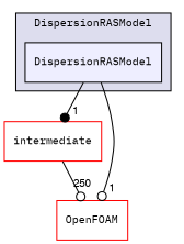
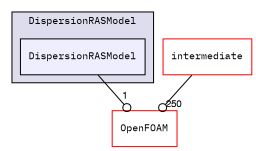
  digraph {
    compound=true
    fontname="IBM Plex Mono"
    node [fontname="IBM Plex Mono" fontsize=10 shape=box color=red]
    edge [arrowhead=odot fontname="IBM Plex Mono" headlabel=1 labeldistance=1.5 labelfontname=FreeSans labelfontsize=10]
    n1 [fillcolor="#eeeeff" label=DispersionRASModel pencolor=black style=filled color=""]
    n2 [label=intermediate]
    n3 [label=OpenFOAM]
    subgraph cluster_1 {
      bgcolor="#ddddee"
      fontsize=10
      label=DispersionRASModel
      pencolor=black
      n1
    }
-   n1 -> n2 [arrowhead=dot]
    n1 -> n3
    n2 -> n3 [headlabel=250]
  }
